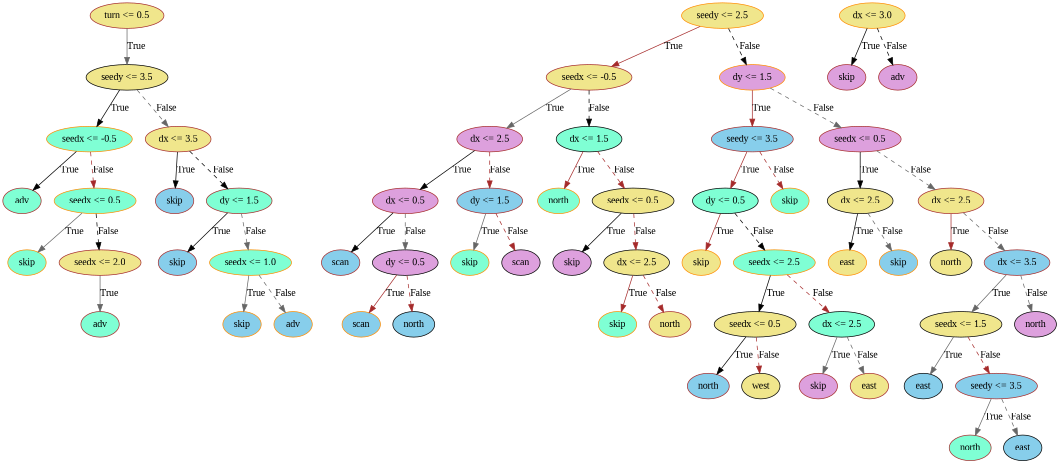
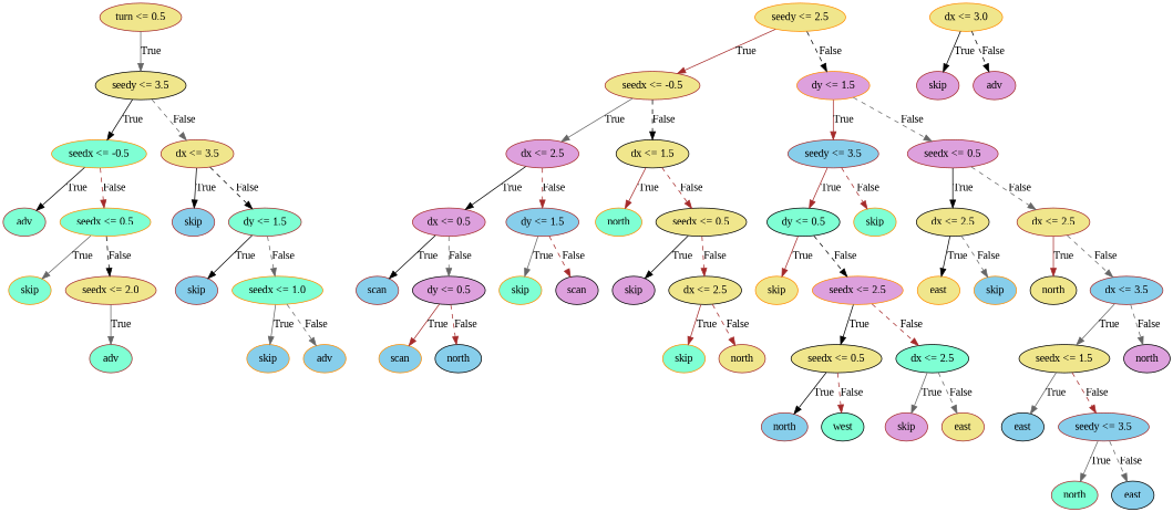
  digraph {
    fontname="Liberation Serif"
    node [color=brown fillcolor=khaki fontname="Liberation Serif" style=filled]
    edge [color=gray40 fontname="Liberation Serif"]
    n1 [label="turn <= 0.5"]
    n2 [color=black label="seedy <= 3.5"]
    n3 [color=darkorange fillcolor=aquamarine label="seedx <= -0.5"]
    n4 [label="dx <= 3.5"]
    n5 [color=darkorange label="seedy <= 2.5"]
    n6 [label="seedx <= -0.5"]
    n7 [color=darkorange fillcolor=plum label="dy <= 1.5"]
    n8 [fillcolor=aquamarine label=adv]
    n9 [color=darkorange fillcolor=aquamarine label="seedx <= 0.5"]
    n10 [fillcolor=skyblue label=skip]
    n11 [fillcolor=aquamarine label="dy <= 1.5"]
    n12 [color=darkorange fillcolor=aquamarine label=skip]
    n13 [label="seedx <= 2.0"]
    n14 [fillcolor=aquamarine label=adv]
    n15 [color=darkorange label="dx <= 3.0"]
    n16 [fillcolor=plum label=skip]
    n17 [fillcolor=plum label=adv]
    n18 [fillcolor=skyblue label=skip]
    n19 [color=darkorange fillcolor=aquamarine label="seedx <= 1.0"]
    n20 [color=darkorange fillcolor=skyblue label=skip]
    n21 [color=darkorange fillcolor=skyblue label=adv]
    n22 [fillcolor=plum label="dx <= 2.5"]
-   n23 [color=black fillcolor=aquamarine label="dx <= 1.5"]
+   n23 [color=black label="dx <= 1.5"]
    n24 [fillcolor=skyblue label="seedy <= 3.5"]
    n25 [fillcolor=plum label="seedx <= 0.5"]
    n26 [fillcolor=plum label="dx <= 0.5"]
    n27 [fillcolor=skyblue label="dy <= 1.5"]
    n28 [color=darkorange fillcolor=aquamarine label=north]
    n29 [color=black label="seedx <= 0.5"]
    n30 [fillcolor=skyblue label=scan]
    n31 [color=black fillcolor=plum label="dy <= 0.5"]
    n32 [color=darkorange fillcolor=aquamarine label=skip]
    n33 [color=black fillcolor=plum label=scan]
    n34 [color=darkorange fillcolor=skyblue label=scan]
    n35 [color=black fillcolor=skyblue label=north]
    n36 [color=black fillcolor=plum label=skip]
    n37 [color=black label="dx <= 2.5"]
    n38 [color=darkorange fillcolor=aquamarine label=skip]
    n39 [label=north]
    n40 [color=black fillcolor=aquamarine label="dy <= 0.5"]
    n41 [color=darkorange fillcolor=aquamarine label=skip]
    n42 [color=black label="dx <= 2.5"]
    n43 [label="dx <= 2.5"]
    n44 [color=darkorange label=skip]
-   n45 [color=darkorange fillcolor=aquamarine label="seedx <= 2.5"]
+   n45 [color=darkorange fillcolor=plum label="seedx <= 2.5"]
    n46 [color=black label="seedx <= 0.5"]
    n47 [color=black fillcolor=aquamarine label="dx <= 2.5"]
    n48 [fillcolor=skyblue label=north]
-   n49 [color=black label=west]
+   n49 [color=black fillcolor=aquamarine label=west]
    n50 [fillcolor=plum label=skip]
    n51 [label=east]
    n52 [color=darkorange label=east]
    n53 [color=darkorange fillcolor=skyblue label=skip]
    n54 [color=black label=north]
    n55 [fillcolor=skyblue label="dx <= 3.5"]
    n56 [color=black label="seedx <= 1.5"]
    n57 [color=black fillcolor=plum label=north]
    n58 [color=black fillcolor=skyblue label=east]
    n59 [fillcolor=skyblue label="seedy <= 3.5"]
    n60 [fillcolor=aquamarine label=north]
    n61 [color=black fillcolor=skyblue label=east]
    n1 -> n2 [label=True]
    n2 -> n3 [color=black label=True]
    n2 -> n4 [label=False style=dashed]
    n3 -> n8 [color=black label=True]
    n3 -> n9 [color=brown label=False style=dashed]
    n4 -> n10 [color=black label=True]
    n4 -> n11 [color=black label=False style=dashed]
    n5 -> n6 [color=brown label=True]
    n5 -> n7 [color=black label=False style=dashed]
    n6 -> n22 [label=True]
    n6 -> n23 [color=black label=False style=dashed]
    n7 -> n24 [color=brown label=True]
    n7 -> n25 [label=False style=dashed]
    n9 -> n12 [label=True]
    n9 -> n13 [color=black label=False style=dashed]
    n11 -> n18 [color=black label=True]
    n11 -> n19 [label=False style=dashed]
    n13 -> n14 [label=True]
    n15 -> n16 [color=black label=True]
    n15 -> n17 [color=black label=False style=dashed]
    n19 -> n20 [label=True]
    n19 -> n21 [label=False style=dashed]
    n22 -> n26 [color=black label=True]
    n22 -> n27 [color=brown label=False style=dashed]
    n23 -> n28 [color=brown label=True]
    n23 -> n29 [color=brown label=False style=dashed]
    n24 -> n40 [color=brown label=True]
    n24 -> n41 [color=brown label=False style=dashed]
    n25 -> n42 [color=black label=True]
    n25 -> n43 [label=False style=dashed]
    n26 -> n30 [color=black label=True]
    n26 -> n31 [label=False style=dashed]
    n27 -> n32 [label=True]
    n27 -> n33 [color=brown label=False style=dashed]
    n29 -> n36 [color=black label=True]
    n29 -> n37 [color=brown label=False style=dashed]
    n31 -> n34 [color=brown label=True]
    n31 -> n35 [color=brown label=False style=dashed]
    n37 -> n38 [color=brown label=True]
    n37 -> n39 [color=brown label=False style=dashed]
    n40 -> n44 [color=brown label=True]
    n40 -> n45 [color=black label=False style=dashed]
    n42 -> n52 [color=black label=True]
    n42 -> n53 [label=False style=dashed]
    n43 -> n54 [color=brown label=True]
    n43 -> n55 [label=False style=dashed]
    n45 -> n46 [color=black label=True]
    n45 -> n47 [color=brown label=False style=dashed]
    n46 -> n48 [color=black label=True]
    n46 -> n49 [color=brown label=False style=dashed]
    n47 -> n50 [label=True]
    n47 -> n51 [label=False style=dashed]
    n55 -> n56 [label=True]
    n55 -> n57 [label=False style=dashed]
    n56 -> n58 [label=True]
    n56 -> n59 [color=brown label=False style=dashed]
    n59 -> n60 [label=True]
    n59 -> n61 [label=False style=dashed]
  }
